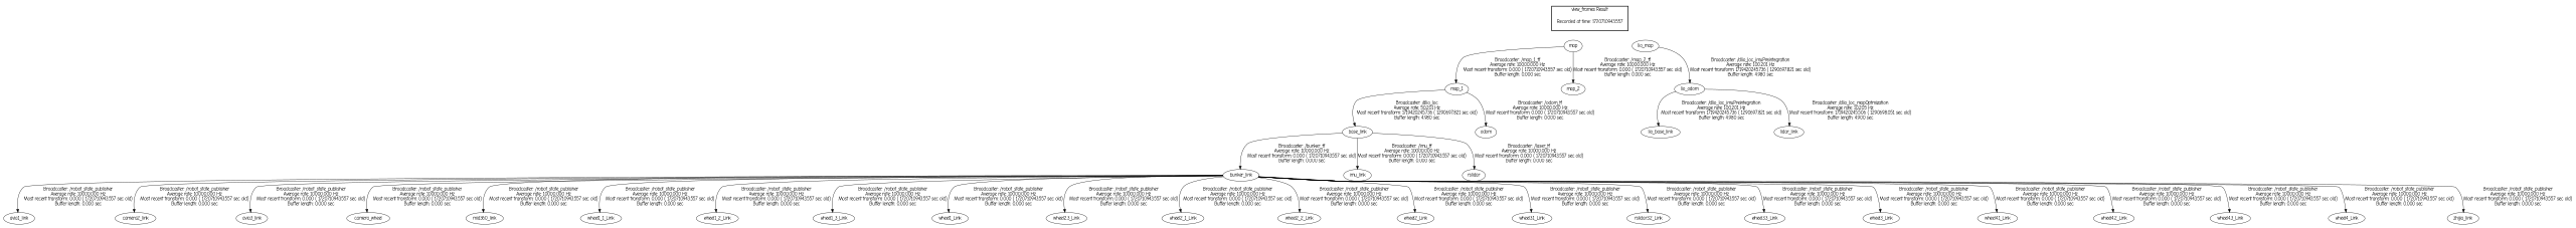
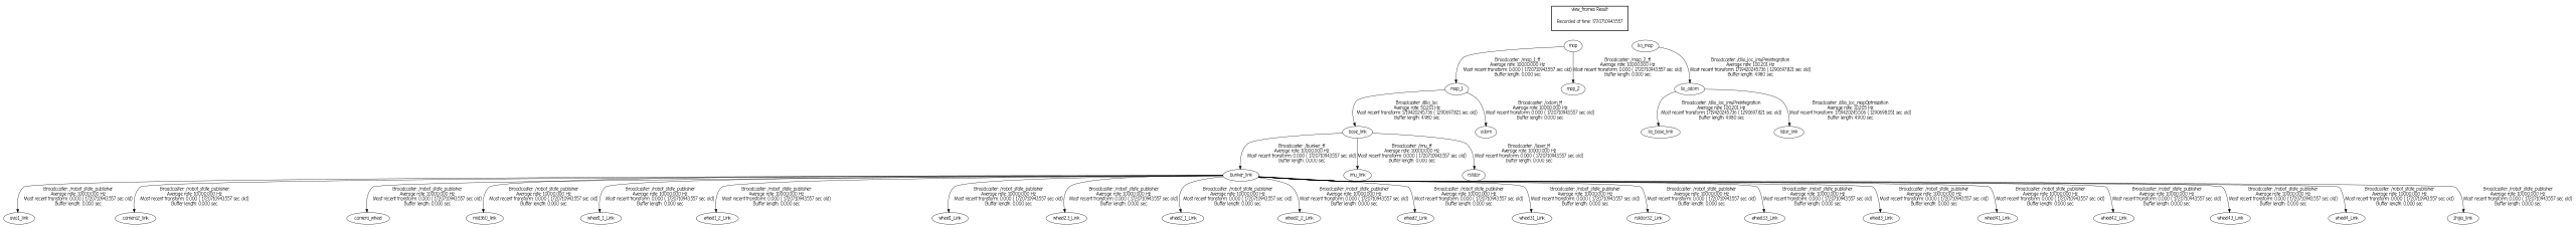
  digraph {
    fontname="Comic Neue"
    node [fontname="Comic Neue"]
    edge [fontname="Comic Neue"]
    "Recorded at time: 1720710943.557" [shape=plaintext]
    map
    lio_map
    base_link
    bunker_link
    imu_link
    rslidar
    avia1_link
    n9 [label=camera2_link]
-   avia3_link
    n11 [label=camera_wheel]
    mid360_link
    wheel1_1_Link
    wheel1_2_Link
-   wheel1_3_Link
    wheel1_Link
    "wheel2.3_Link"
    wheel2_1_Link
    wheel2_2_Link
    wheel2_Link
    "wheel3.1_Link"
    n22 [label="rslidar3.2_Link"]
    "wheel3.3_Link"
    wheel3_Link
    "wheel4.1_Link"
    "wheel4.2_Link"
    "wheel4.3_Link"
    wheel4_Link
    zhijia_link
    map_1
    odom
    map_2
    lio_odom
    lio_base_link
    lidar_link
    subgraph cluster_1 {
      color=black
      label="view_frames Result"
      style=bold
      "Recorded at time: 1720710943.557"
    }
    "Recorded at time: 1720710943.557" -> map [style=invis]
    "Recorded at time: 1720710943.557" -> lio_map [style=invis]
    map -> map_1 [label="Broadcaster: /map_1_tf\nAverage rate: 10000.000 Hz\nMost recent transform: 0.000 ( 1720710943.557 sec old)\nBuffer length: 0.000 sec\n"]
    map -> map_2 [label="Broadcaster: /map_2_tf\nAverage rate: 10000.000 Hz\nMost recent transform: 0.000 ( 1720710943.557 sec old)\nBuffer length: 0.000 sec\n"]
    lio_map -> lio_odom [label="Broadcaster: /dlio_loc_imuPreintegration\nAverage rate: 100.201 Hz\nMost recent transform: 1719420245.736 ( 1290697.821 sec old)\nBuffer length: 4.980 sec\n"]
    base_link -> bunker_link [label="Broadcaster: /bunker_tf\nAverage rate: 10000.000 Hz\nMost recent transform: 0.000 ( 1720710943.557 sec old)\nBuffer length: 0.000 sec\n"]
    base_link -> imu_link [label="Broadcaster: /imu_tf\nAverage rate: 10000.000 Hz\nMost recent transform: 0.000 ( 1720710943.557 sec old)\nBuffer length: 0.000 sec\n"]
    base_link -> rslidar [label="Broadcaster: /laser_tf\nAverage rate: 10000.000 Hz\nMost recent transform: 0.000 ( 1720710943.557 sec old)\nBuffer length: 0.000 sec\n"]
    bunker_link -> avia1_link [label="Broadcaster: /robot_state_publisher\nAverage rate: 10000.000 Hz\nMost recent transform: 0.000 ( 1720710943.557 sec old)\nBuffer length: 0.000 sec\n"]
    bunker_link -> n9 [label="Broadcaster: /robot_state_publisher\nAverage rate: 10000.000 Hz\nMost recent transform: 0.000 ( 1720710943.557 sec old)\nBuffer length: 0.000 sec\n"]
-   bunker_link -> avia3_link [label="Broadcaster: /robot_state_publisher\nAverage rate: 10000.000 Hz\nMost recent transform: 0.000 ( 1720710943.557 sec old)\nBuffer length: 0.000 sec\n"]
    bunker_link -> n11 [label="Broadcaster: /robot_state_publisher\nAverage rate: 10000.000 Hz\nMost recent transform: 0.000 ( 1720710943.557 sec old)\nBuffer length: 0.000 sec\n"]
    bunker_link -> mid360_link [label="Broadcaster: /robot_state_publisher\nAverage rate: 10000.000 Hz\nMost recent transform: 0.000 ( 1720710943.557 sec old)\nBuffer length: 0.000 sec\n"]
    bunker_link -> wheel1_1_Link [label="Broadcaster: /robot_state_publisher\nAverage rate: 10000.000 Hz\nMost recent transform: 0.000 ( 1720710943.557 sec old)\nBuffer length: 0.000 sec\n"]
    bunker_link -> wheel1_2_Link [label="Broadcaster: /robot_state_publisher\nAverage rate: 10000.000 Hz\nMost recent transform: 0.000 ( 1720710943.557 sec old)\nBuffer length: 0.000 sec\n"]
-   bunker_link -> wheel1_3_Link [label="Broadcaster: /robot_state_publisher\nAverage rate: 10000.000 Hz\nMost recent transform: 0.000 ( 1720710943.557 sec old)\nBuffer length: 0.000 sec\n"]
    bunker_link -> wheel1_Link [label="Broadcaster: /robot_state_publisher\nAverage rate: 10000.000 Hz\nMost recent transform: 0.000 ( 1720710943.557 sec old)\nBuffer length: 0.000 sec\n"]
    bunker_link -> "wheel2.3_Link" [label="Broadcaster: /robot_state_publisher\nAverage rate: 10000.000 Hz\nMost recent transform: 0.000 ( 1720710943.557 sec old)\nBuffer length: 0.000 sec\n"]
    bunker_link -> wheel2_1_Link [label="Broadcaster: /robot_state_publisher\nAverage rate: 10000.000 Hz\nMost recent transform: 0.000 ( 1720710943.557 sec old)\nBuffer length: 0.000 sec\n"]
    bunker_link -> wheel2_2_Link [label="Broadcaster: /robot_state_publisher\nAverage rate: 10000.000 Hz\nMost recent transform: 0.000 ( 1720710943.557 sec old)\nBuffer length: 0.000 sec\n"]
    bunker_link -> wheel2_Link [label="Broadcaster: /robot_state_publisher\nAverage rate: 10000.000 Hz\nMost recent transform: 0.000 ( 1720710943.557 sec old)\nBuffer length: 0.000 sec\n"]
    bunker_link -> "wheel3.1_Link" [label="Broadcaster: /robot_state_publisher\nAverage rate: 10000.000 Hz\nMost recent transform: 0.000 ( 1720710943.557 sec old)\nBuffer length: 0.000 sec\n"]
    bunker_link -> n22 [label="Broadcaster: /robot_state_publisher\nAverage rate: 10000.000 Hz\nMost recent transform: 0.000 ( 1720710943.557 sec old)\nBuffer length: 0.000 sec\n"]
    bunker_link -> "wheel3.3_Link" [label="Broadcaster: /robot_state_publisher\nAverage rate: 10000.000 Hz\nMost recent transform: 0.000 ( 1720710943.557 sec old)\nBuffer length: 0.000 sec\n"]
    bunker_link -> wheel3_Link [label="Broadcaster: /robot_state_publisher\nAverage rate: 10000.000 Hz\nMost recent transform: 0.000 ( 1720710943.557 sec old)\nBuffer length: 0.000 sec\n"]
    bunker_link -> "wheel4.1_Link" [label="Broadcaster: /robot_state_publisher\nAverage rate: 10000.000 Hz\nMost recent transform: 0.000 ( 1720710943.557 sec old)\nBuffer length: 0.000 sec\n"]
    bunker_link -> "wheel4.2_Link" [label="Broadcaster: /robot_state_publisher\nAverage rate: 10000.000 Hz\nMost recent transform: 0.000 ( 1720710943.557 sec old)\nBuffer length: 0.000 sec\n"]
    bunker_link -> "wheel4.3_Link" [label="Broadcaster: /robot_state_publisher\nAverage rate: 10000.000 Hz\nMost recent transform: 0.000 ( 1720710943.557 sec old)\nBuffer length: 0.000 sec\n"]
    bunker_link -> wheel4_Link [label="Broadcaster: /robot_state_publisher\nAverage rate: 10000.000 Hz\nMost recent transform: 0.000 ( 1720710943.557 sec old)\nBuffer length: 0.000 sec\n"]
    bunker_link -> zhijia_link [label="Broadcaster: /robot_state_publisher\nAverage rate: 10000.000 Hz\nMost recent transform: 0.000 ( 1720710943.557 sec old)\nBuffer length: 0.000 sec\n"]
    map_1 -> base_link [label="Broadcaster: /dlio_loc\nAverage rate: 50.201 Hz\nMost recent transform: 1719420245.736 ( 1290697.821 sec old)\nBuffer length: 4.980 sec\n"]
    map_1 -> odom [label="Broadcaster: /odom_tf\nAverage rate: 10000.000 Hz\nMost recent transform: 0.000 ( 1720710943.557 sec old)\nBuffer length: 0.000 sec\n"]
    lio_odom -> lio_base_link [label="Broadcaster: /dlio_loc_imuPreintegration\nAverage rate: 100.201 Hz\nMost recent transform: 1719420245.736 ( 1290697.821 sec old)\nBuffer length: 4.980 sec\n"]
    lio_odom -> lidar_link [label="Broadcaster: /dlio_loc_mapOptmization\nAverage rate: 10.205 Hz\nMost recent transform: 1719420245.506 ( 1290698.051 sec old)\nBuffer length: 4.900 sec\n"]
  }
